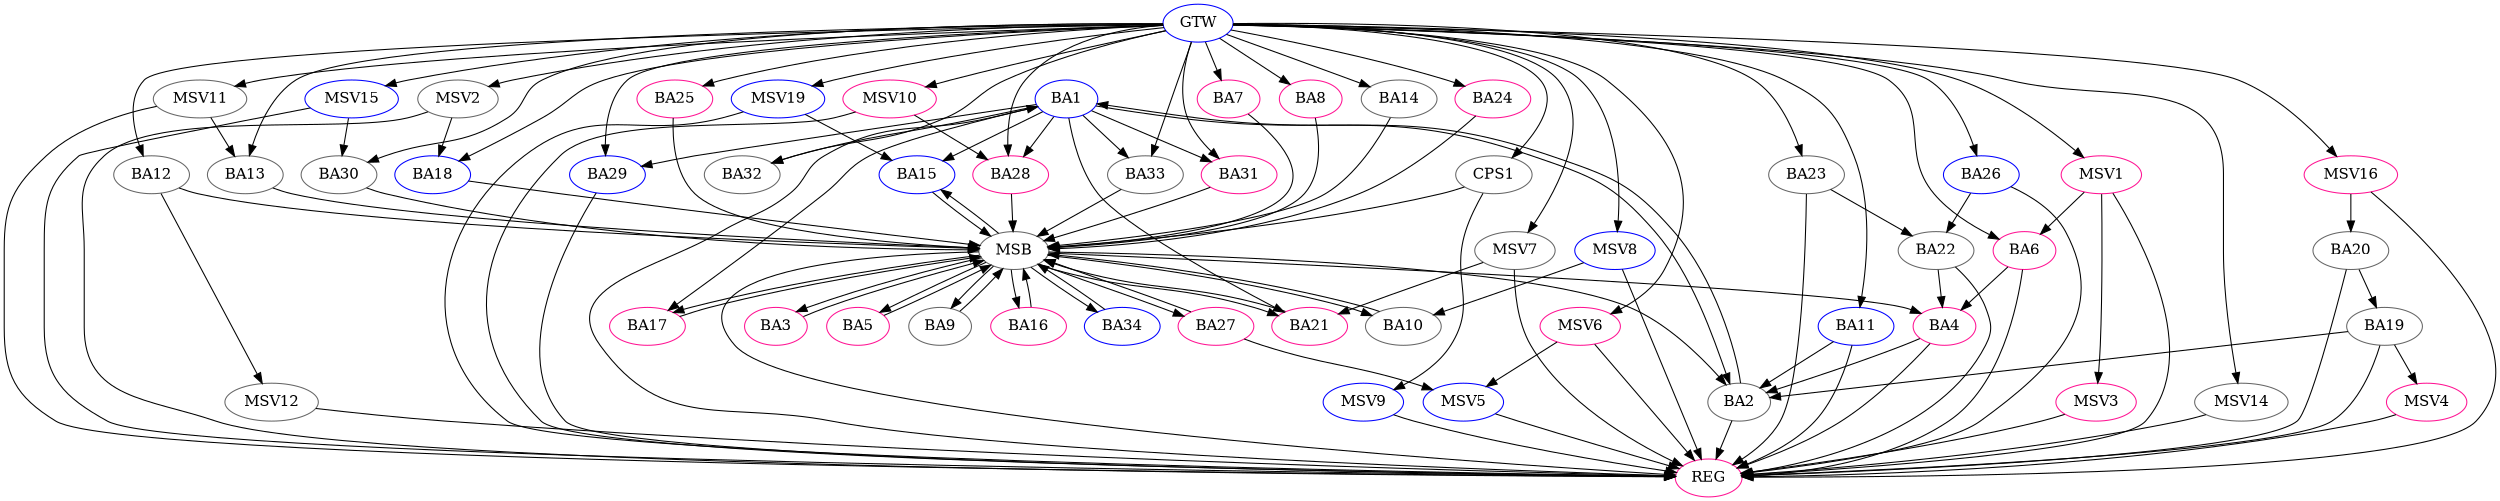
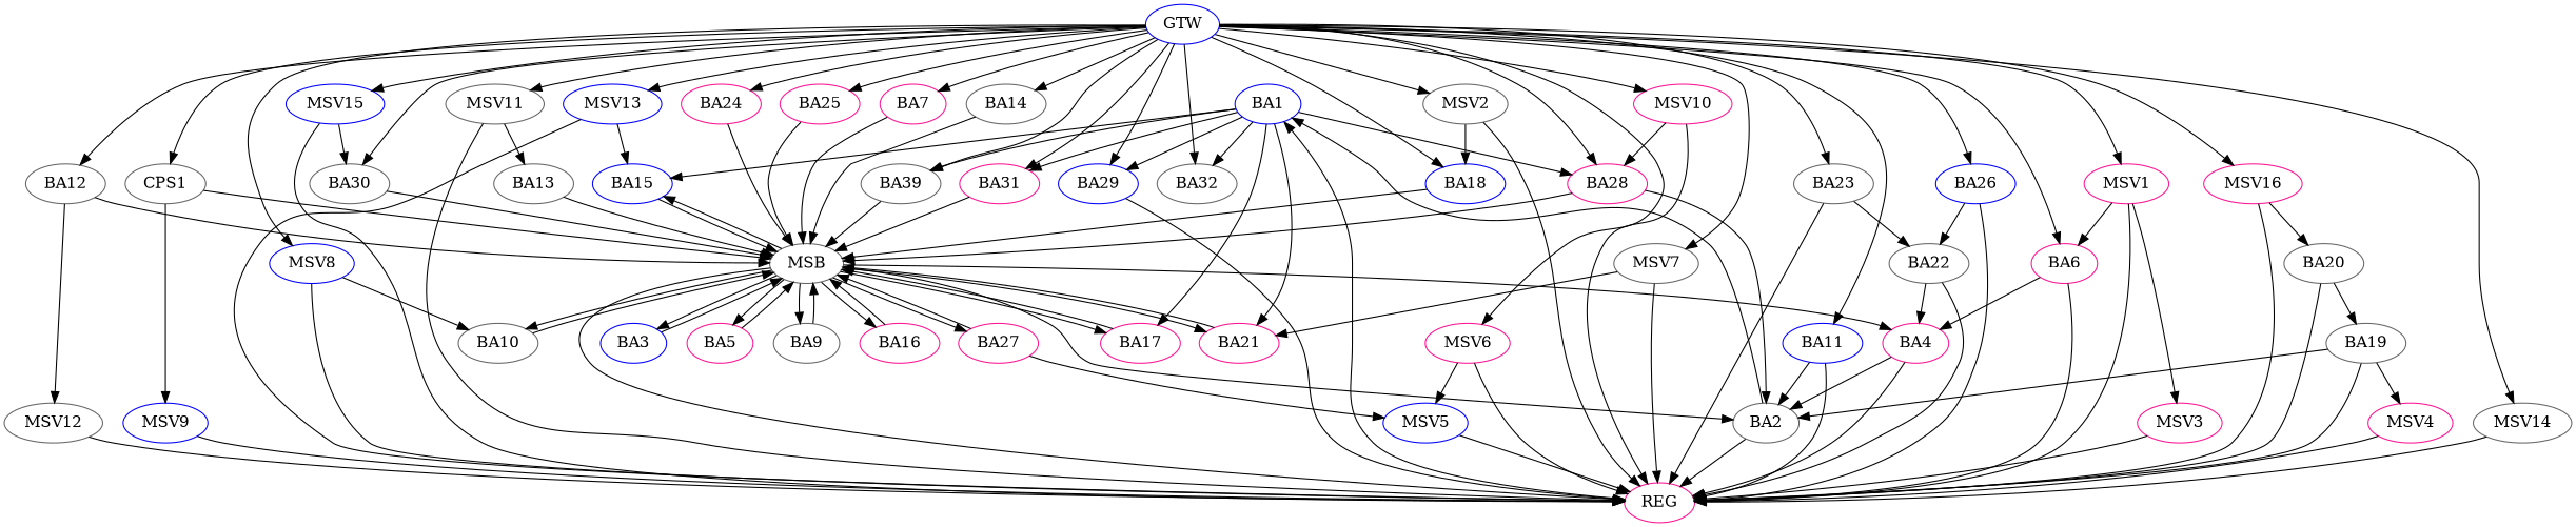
  strict digraph {
    node [color=gray40]
    n1 [color=blue label=BA1]
    n2 [label=BA2]
    n3 [color=blue label=BA15]
    n4 [color=deeppink label=BA17]
    n5 [color=deeppink label=BA21]
    n6 [color=deeppink label=BA28]
    n7 [color=blue label=BA29]
    n8 [color=deeppink label=BA31]
    n9 [label=BA32]
-   n10 [label=BA33]
+   n10 [label=BA39]
    n11 [color=deeppink label=REG]
    n12 [label=MSB]
-   n13 [color=deeppink label=BA3]
+   n13 [color=blue label=BA3]
    n14 [color=deeppink label=BA4]
    n15 [color=deeppink label=BA5]
    n16 [label=BA9]
    n17 [label=BA10]
    n18 [color=deeppink label=BA16]
    n19 [color=deeppink label=BA27]
-   n20 [color=blue label=BA34]
    n21 [color=deeppink label=BA6]
    n22 [color=deeppink label=BA7]
-   n23 [color=deeppink label=BA8]
    n24 [color=blue label=BA11]
    n25 [label=BA12]
    n26 [label=MSV12]
    n27 [label=BA13]
    n28 [label=BA14]
    n29 [color=blue label=BA18]
    n30 [label=BA19]
    n31 [color=deeppink label=MSV4]
    n32 [label=BA20]
    n33 [label=BA22]
    n34 [label=BA23]
    n35 [color=deeppink label=BA24]
    n36 [color=deeppink label=BA25]
    n37 [color=blue label=BA26]
    n38 [color=blue label=MSV5]
    n39 [label=BA30]
    n40 [label=CPS1]
    n41 [color=blue label=MSV9]
    n42 [color=blue label=GTW]
    n43 [color=deeppink label=MSV1]
    n44 [label=MSV2]
    n45 [color=deeppink label=MSV6]
    n46 [label=MSV7]
    n47 [color=blue label=MSV8]
    n48 [color=deeppink label=MSV10]
    n49 [label=MSV11]
-   n50 [color=blue label=MSV19]
+   n50 [color=blue label=MSV13]
    n51 [label=MSV14]
    n52 [color=blue label=MSV15]
    n53 [color=deeppink label=MSV16]
    n54 [color=deeppink label=MSV3]
-   n1 -> n2
+   n6 -> n2
    n1 -> n3
    n1 -> n4
    n1 -> n5
    n1 -> n6
    n1 -> n7
    n1 -> n8
    n1 -> n9
    n1 -> n10
    n2 -> n1
    n2 -> n11
    n3 -> n12
    n4 -> n12
    n5 -> n12
    n6 -> n12
    n7 -> n11
    n8 -> n12
    n10 -> n12
    n11 -> n1
    n12 -> n2
    n12 -> n3
    n12 -> n4
    n12 -> n5
    n12 -> n11
    n12 -> n13
    n12 -> n14
    n12 -> n15
    n12 -> n16
    n12 -> n17
    n12 -> n18
    n12 -> n19
-   n12 -> n20
    n13 -> n12
    n14 -> n2
    n14 -> n11
    n15 -> n12
    n16 -> n12
    n17 -> n12
    n18 -> n12
    n19 -> n12
    n19 -> n38
-   n20 -> n12
    n21 -> n11
    n21 -> n14
    n22 -> n12
-   n23 -> n12
    n24 -> n2
    n24 -> n11
    n25 -> n12
    n25 -> n26
    n26 -> n11
    n27 -> n12
    n28 -> n12
    n29 -> n12
    n30 -> n2
    n30 -> n11
    n30 -> n31
    n31 -> n11
    n32 -> n11
    n32 -> n30
    n33 -> n11
    n33 -> n14
    n34 -> n11
    n34 -> n33
    n35 -> n12
    n36 -> n12
    n37 -> n11
    n37 -> n33
    n38 -> n11
    n39 -> n12
    n40 -> n12
    n40 -> n41
    n41 -> n11
    n42 -> n6
    n42 -> n7
    n42 -> n8
    n42 -> n9
    n42 -> n10
    n42 -> n21
    n42 -> n22
-   n42 -> n23
    n42 -> n24
    n42 -> n25
-   n42 -> n27
    n42 -> n28
    n42 -> n29
    n42 -> n34
    n42 -> n35
    n42 -> n36
    n42 -> n37
    n42 -> n39
    n42 -> n40
    n42 -> n43
    n42 -> n44
    n42 -> n45
    n42 -> n46
    n42 -> n47
    n42 -> n48
    n42 -> n49
    n42 -> n50
    n42 -> n51
    n42 -> n52
    n42 -> n53
    n43 -> n11
    n43 -> n21
    n43 -> n54
    n44 -> n11
    n44 -> n29
    n45 -> n11
    n45 -> n38
    n46 -> n5
    n46 -> n11
    n47 -> n11
    n47 -> n17
    n48 -> n6
    n48 -> n11
    n49 -> n11
    n49 -> n27
    n50 -> n3
    n50 -> n11
    n51 -> n11
    n52 -> n11
    n52 -> n39
    n53 -> n11
    n53 -> n32
    n54 -> n11
  }
